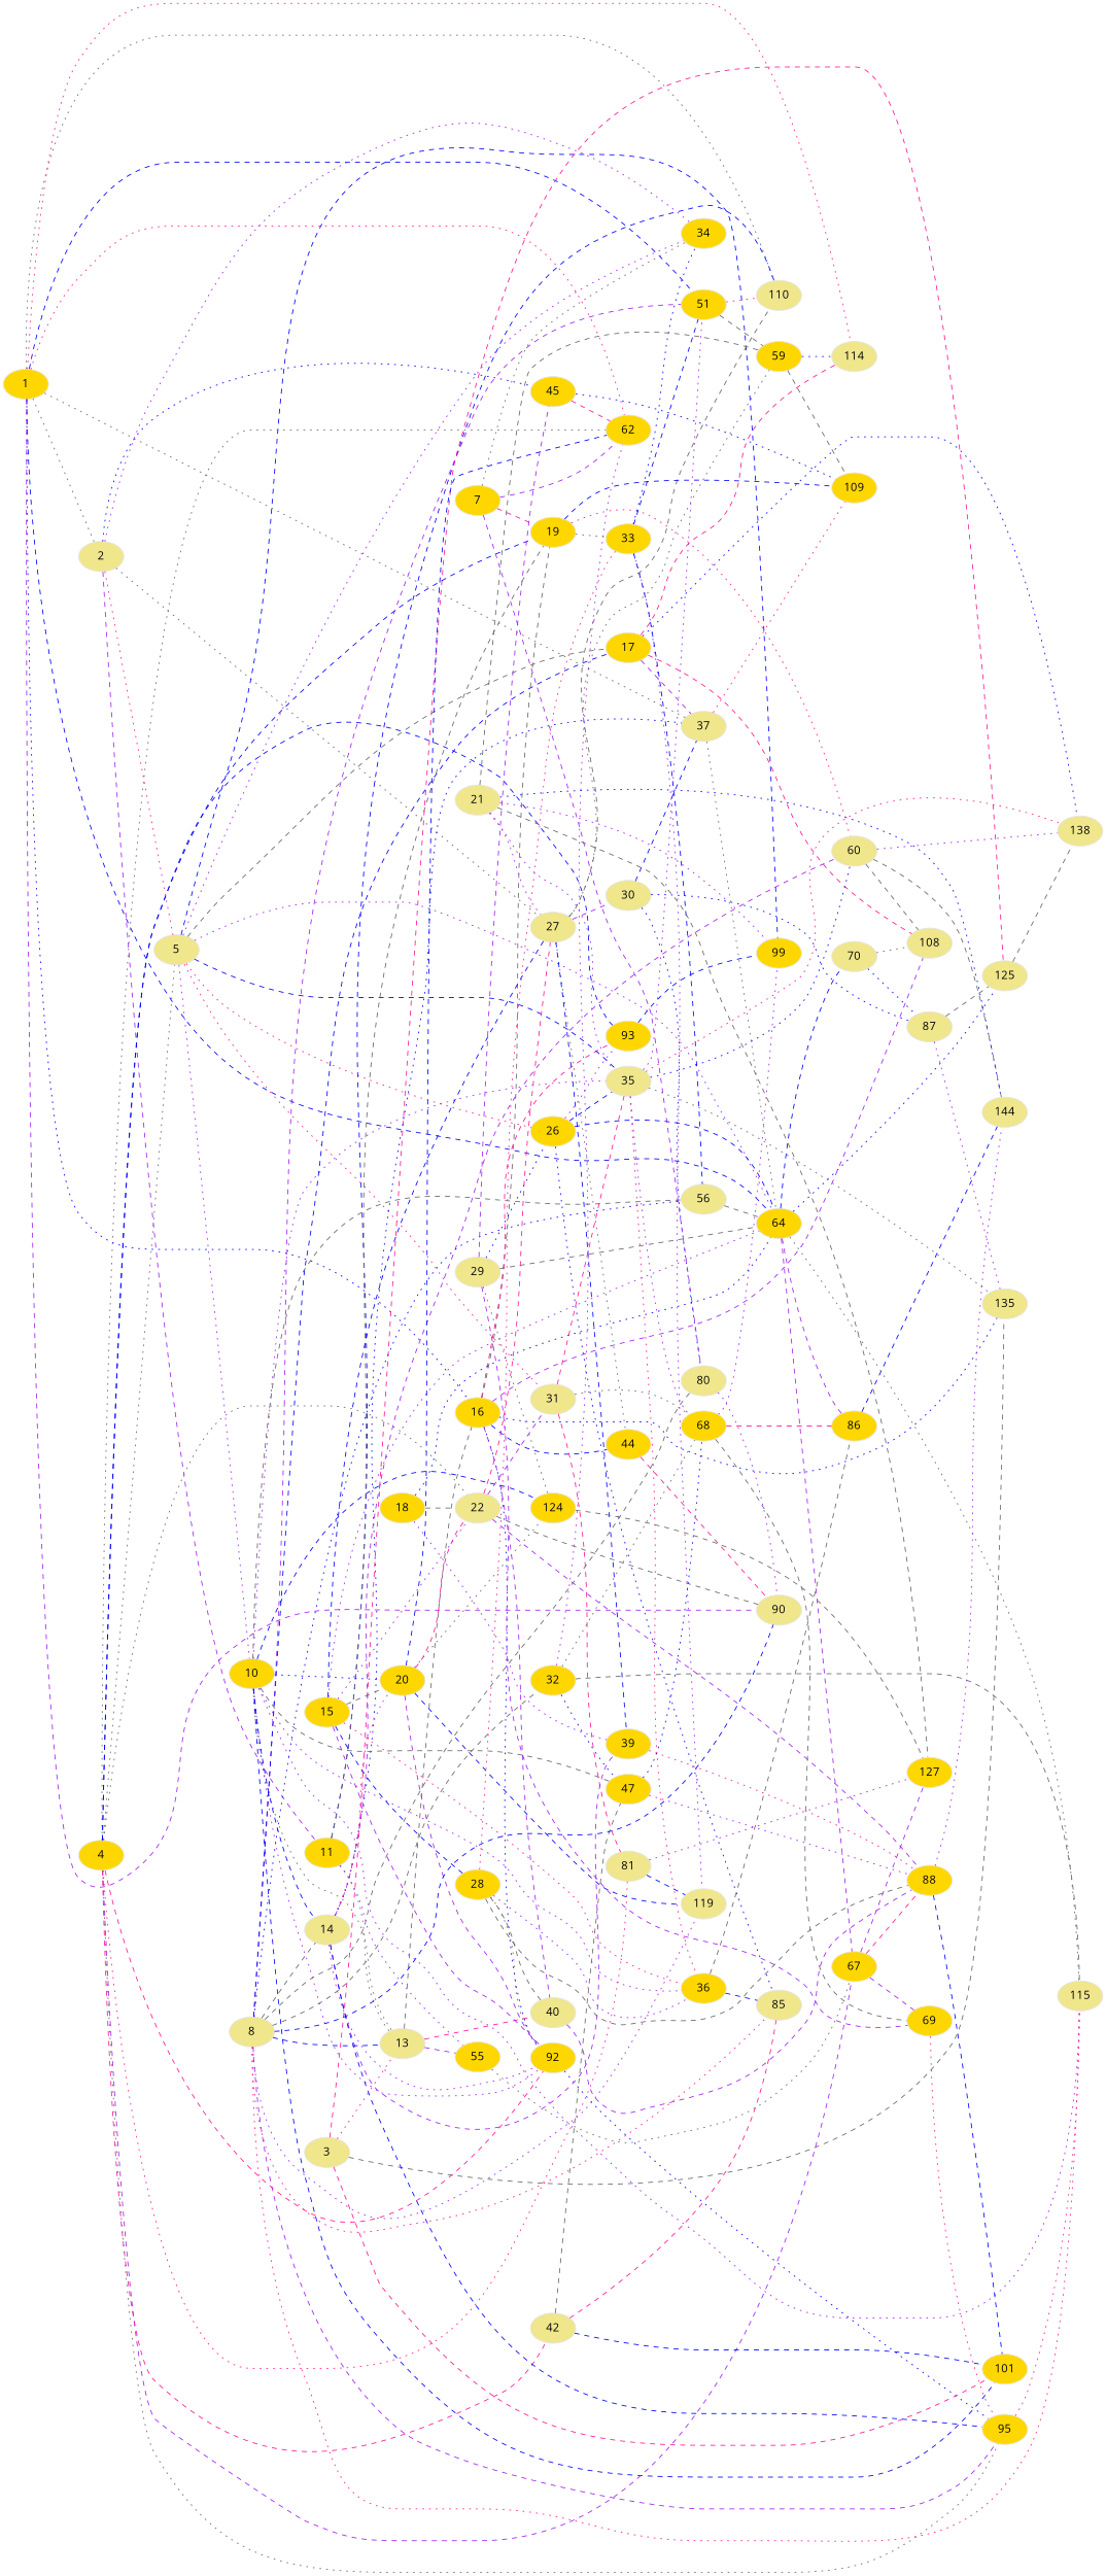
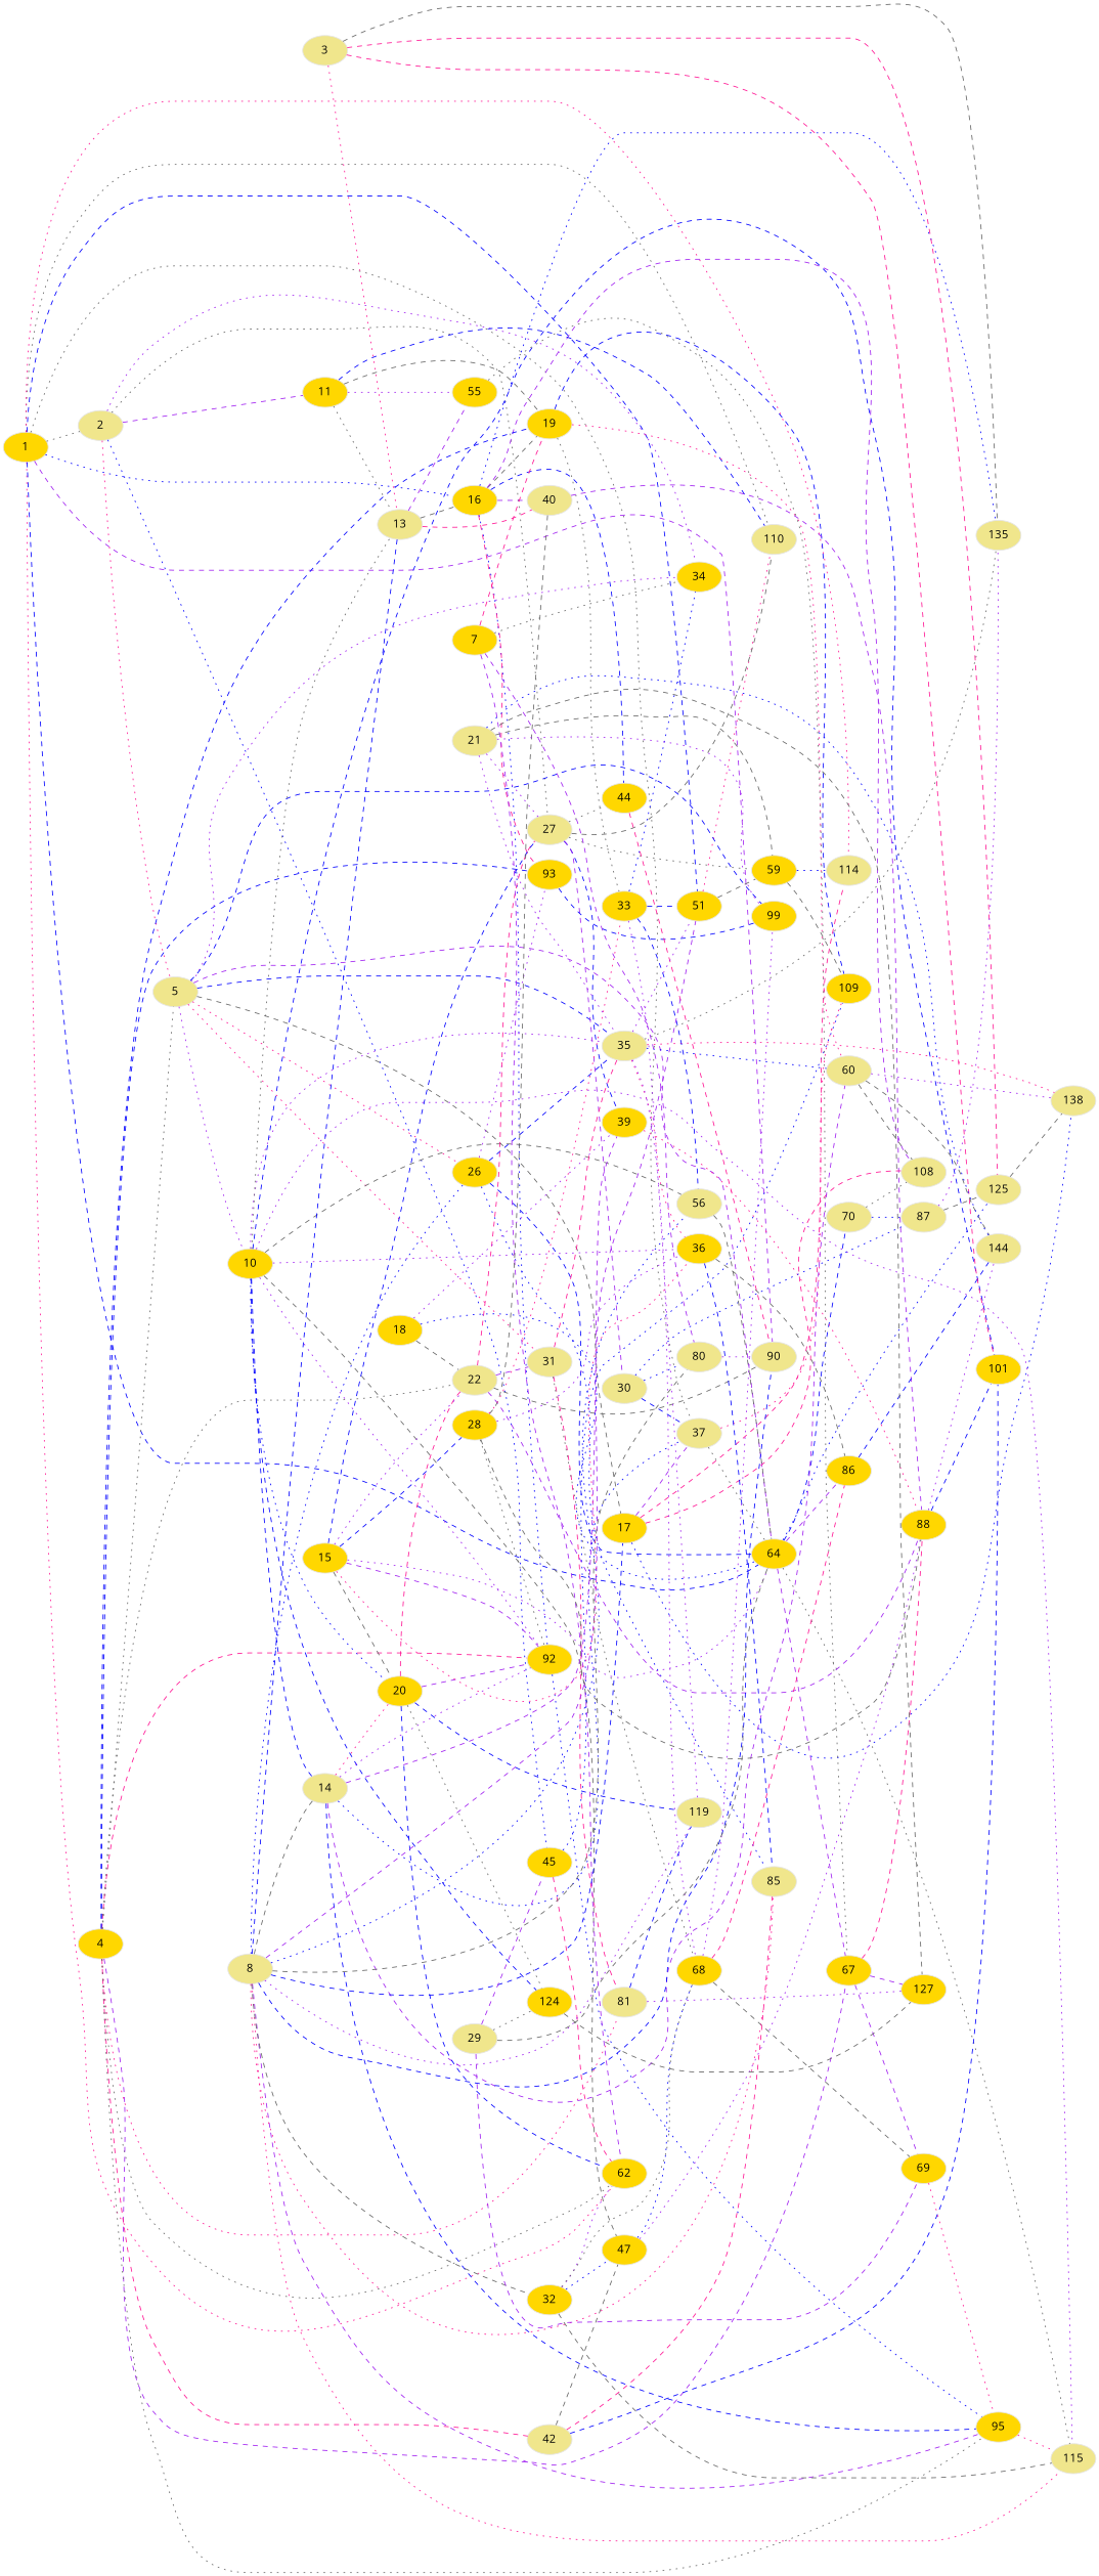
  graph {
    fontname="Open Sans"
    rankdir=LR
    node [color=gray90 fillcolor=gold fontname="Open Sans" style=filled]
    edge [color=blue fontname="Open Sans" style=dashed]
    1 [super="+97+9"]
    2 [fillcolor=khaki super="+137"]
    16 [super="+72+91+96"]
    37 [fillcolor=khaki super="+75"]
    51 [super="+121"]
    62 [super="+73"]
    64 [super="+120+76"]
    90 [fillcolor=khaki super="+112"]
    110 [fillcolor=khaki]
    114 [fillcolor=khaki]
    5 [fillcolor=khaki super="+6+57+58"]
    11 [super="+74"]
    27 [fillcolor=khaki super="+65+118"]
    34
    45
    135 [fillcolor=khaki]
    19 [super="+61+84"]
    92 [super="+100"]
    93
    40 [fillcolor=khaki]
    44
    108 [fillcolor=khaki]
    109
    59 [super="+78"]
    125 [fillcolor=khaki]
    67 [super="+82"]
    115 [fillcolor=khaki super="+142"]
    86
    70 [fillcolor=khaki]
    10 [super="+24"]
    17 [super="+126"]
    26 [super="+71"]
    31 [fillcolor=khaki super="+52"]
    35 [fillcolor=khaki super="+43+38"]
    99
    13 [fillcolor=khaki super="+94+53"]
    55
    39
    30 [fillcolor=khaki]
    3 [fillcolor=khaki]
    101
    138 [fillcolor=khaki]
    4 [super="+123+46"]
    22 [fillcolor=khaki super="+25+122"]
    42 [fillcolor=khaki]
    81 [fillcolor=khaki]
    95 [super="+143"]
    60 [fillcolor=khaki super="+134"]
    33 [super="+41"]
    88 [super="+103"]
    85 [fillcolor=khaki]
    47 [super="+116"]
    127
    69
    119 [fillcolor=khaki]
    14 [fillcolor=khaki super="+23"]
    56 [fillcolor=khaki]
    20 [super="+104+79"]
    36 [super="+102"]
    124
    68 [super="+89+131"]
    7
    80 [fillcolor=khaki]
    8 [fillcolor=khaki super="+12+50+63"]
    32 [super="+129"]
    144 [fillcolor=khaki]
    15 [super="+54+66"]
    28 [super="+106"]
    18
    21 [fillcolor=khaki super="+105"]
    87 [fillcolor=khaki]
    29 [fillcolor=khaki]
    1 -- 2 [color=gray40 style=dotted]
    1 -- 16 [style=dotted]
    1 -- 37 [color=gray40 style=dotted]
    1 -- 51
    1 -- 62 [color=deeppink style=dotted]
    1 -- 64
    1 -- 90 [color=purple weight=2]
    1 -- 110 [color=gray40 style=dotted]
    1 -- 114 [color=deeppink style=dotted]
    2 -- 5 [color=deeppink style=dotted]
    2 -- 11 [color=purple]
    2 -- 27 [color=gray40 style=dotted]
    2 -- 34 [color=purple style=dotted]
    2 -- 45 [style=dotted]
    16 -- 135 [style=dotted]
    16 -- 19 [color=gray40 weight=2]
    16 -- 92 [style=dotted]
    16 -- 93 [color=deeppink]
    16 -- 40 [color=purple]
    16 -- 44
    16 -- 108 [color=purple]
    37 -- 64 [color=gray40 style=dotted]
    37 -- 109 [color=deeppink style=dotted]
    51 -- 110 [color=deeppink style=dotted]
    51 -- 59 [color=gray40]
    64 -- 125 [style=dotted]
    64 -- 67 [color=purple]
    64 -- 115 [color=gray40 style=dotted]
    64 -- 86 [color=purple]
    64 -- 70 [weight=2]
-   5 -- 64 [color=purple style=dotted]
+   5 -- 64 [color=purple]
    5 -- 34 [color=purple style=dotted]
    5 -- 10 [color=purple style=dotted]
    5 -- 17 [color=gray40]
    5 -- 26 [color=deeppink style=dotted]
    5 -- 31 [color=deeppink style=dotted]
    5 -- 35
    5 -- 99
    11 -- 110
    11 -- 19 [color=gray40]
    11 -- 13 [color=gray40 style=dotted]
    11 -- 55 [color=purple style=dotted weight=2]
    27 -- 110 [color=gray40]
    27 -- 44 [color=gray40 style=dotted weight=2]
    27 -- 59 [color=gray40 style=dotted]
    27 -- 39
    27 -- 30 [color=purple]
    45 -- 62 [color=deeppink]
    45 -- 109 [style=dotted]
    19 -- 109
    19 -- 60 [color=deeppink style=dotted]
    19 -- 33 [color=gray40 style=dotted]
    92 -- 95 [style=dotted]
    93 -- 99
    40 -- 88 [color=purple]
    44 -- 90 [color=deeppink]
    59 -- 114 [style=dotted weight=2]
    59 -- 109 [color=gray40]
    125 -- 138 [color=gray40]
    67 -- 88 [color=deeppink]
    67 -- 127 [color=purple]
    67 -- 69 [color=purple]
    86 -- 144
    70 -- 108 [color=gray40 style=dotted]
    70 -- 87 [style=dotted]
    10 -- 92 [color=purple style=dotted]
    10 -- 115 [color=purple style=dotted]
    10 -- 35 [color=purple style=dotted]
    10 -- 13 [color=gray40 style=dotted]
    10 -- 101
    10 -- 47 [color=gray40]
    10 -- 14
    10 -- 56 [color=gray40]
    10 -- 20 [style=dotted]
    10 -- 36 [color=purple style=dotted]
    10 -- 124
    17 -- 37 [color=purple]
    17 -- 114 [color=deeppink]
    17 -- 108 [color=deeppink]
    17 -- 138 [style=dotted]
    26 -- 64
    26 -- 93 [color=purple style=dotted]
    26 -- 35
    26 -- 85 [style=dotted]
    31 -- 35 [color=deeppink weight=2]
    31 -- 81 [color=deeppink]
    31 -- 68 [color=gray40 style=dotted]
    35 -- 51 [color=purple style=dotted]
    35 -- 135 [color=gray40 style=dotted]
    35 -- 138 [color=deeppink style=dotted]
    35 -- 60 [style=dotted]
    35 -- 36 [color=deeppink style=dotted]
    35 -- 68 [color=purple style=dotted]
    13 -- 16 [color=gray40]
    13 -- 40 [color=deeppink]
    13 -- 55 [color=purple]
    55 -- 67 [color=gray40 style=dotted]
    39 -- 88 [color=deeppink style=dotted]
    30 -- 37
    30 -- 80 [style=dotted]
    30 -- 87 [style=dotted]
    3 -- 135 [color=gray40]
    3 -- 125 [color=deeppink]
    3 -- 13 [color=deeppink style=dotted]
    3 -- 101 [color=deeppink]
    4 -- 62 [color=gray40 style=dotted]
    4 -- 5 [color=gray40 style=dotted]
    4 -- 19
    4 -- 92 [color=deeppink]
    4 -- 93
    4 -- 67 [color=purple]
    4 -- 22 [color=gray40 style=dotted]
    4 -- 42 [color=deeppink]
    4 -- 81 [color=deeppink style=dotted]
    4 -- 95 [color=gray40 style=dotted]
    22 -- 90 [color=gray40]
    22 -- 27 [color=deeppink]
    22 -- 31 [color=purple]
    22 -- 88 [color=purple]
    42 -- 101
    42 -- 85 [color=deeppink]
    42 -- 47 [color=gray40]
    81 -- 127 [color=purple style=dotted]
    81 -- 119
    95 -- 115 [color=deeppink style=dotted]
    60 -- 108 [color=gray40]
    60 -- 138 [color=purple style=dotted]
    60 -- 144 [color=gray40]
    33 -- 51
    33 -- 34 [style=dotted]
    33 -- 119 [color=purple style=dotted]
    33 -- 56
    88 -- 101
    88 -- 144 [color=purple style=dotted]
    47 -- 88 [color=purple style=dotted]
    47 -- 68 [style=dotted weight=2]
    69 -- 95 [color=deeppink style=dotted]
    14 -- 37 [style=dotted]
    14 -- 92 [color=purple style=dotted]
    14 -- 39 [color=purple]
    14 -- 95
    14 -- 60 [color=purple]
    14 -- 20 [color=deeppink style=dotted]
    56 -- 64 [color=gray40]
    20 -- 62
    20 -- 92 [color=purple]
    20 -- 22 [color=deeppink]
    20 -- 119
    20 -- 124 [color=gray40 style=dotted]
    36 -- 86 [color=gray40]
    36 -- 85
    124 -- 127 [color=gray40]
    68 -- 86 [color=deeppink]
    68 -- 99 [color=purple style=dotted]
    68 -- 69 [color=gray40]
    7 -- 62 [color=purple]
    7 -- 34 [color=gray40 style=dotted]
    7 -- 19 [color=deeppink]
    7 -- 80 [color=purple]
    80 -- 90 [color=purple style=dotted]
    8 -- 51 [color=purple]
    8 -- 90
    8 -- 115 [color=deeppink style=dotted]
    8 -- 17
-   29 -- 26 [style=dotted]
+   8 -- 26 [style=dotted]
    8 -- 13 [weight=2]
    8 -- 95 [color=purple]
    8 -- 85 [color=deeppink style=dotted]
    8 -- 119 [color=purple style=dotted]
    8 -- 14 [color=gray40]
    8 -- 56 [style=dotted]
    8 -- 80 [color=gray40]
    8 -- 32 [color=gray40]
    32 -- 62 [color=purple style=dotted]
    32 -- 115 [color=gray40 weight=2]
    32 -- 47 [style=dotted]
    32 -- 68 [color=gray40 style=dotted]
    15 -- 64 [color=purple style=dotted weight=2]
    15 -- 27
    15 -- 92 [color=purple]
    15 -- 22 [color=purple style=dotted]
    15 -- 20 [color=gray40]
    15 -- 36 [color=deeppink style=dotted]
    15 -- 28
    28 -- 92 [color=gray40 style=dotted]
    28 -- 40 [color=gray40]
    28 -- 33 [color=deeppink style=dotted]
    28 -- 88 [color=gray40]
    28 -- 36 [color=purple style=dotted]
    18 -- 64 [style=dotted weight=2]
    18 -- 39 [color=purple style=dotted]
    18 -- 22 [color=gray40]
    21 -- 27 [color=purple style=dotted]
    21 -- 59 [color=gray40]
    21 -- 35 [color=purple style=dotted]
    21 -- 99 [color=purple style=dotted]
    21 -- 127 [color=gray40]
    21 -- 144 [style=dotted]
    87 -- 135 [color=purple style=dotted]
    87 -- 125 [color=gray40]
    29 -- 64 [color=gray40]
    29 -- 45 [color=purple]
    29 -- 69 [color=purple]
    29 -- 124 [color=gray40 style=dotted]
  }
